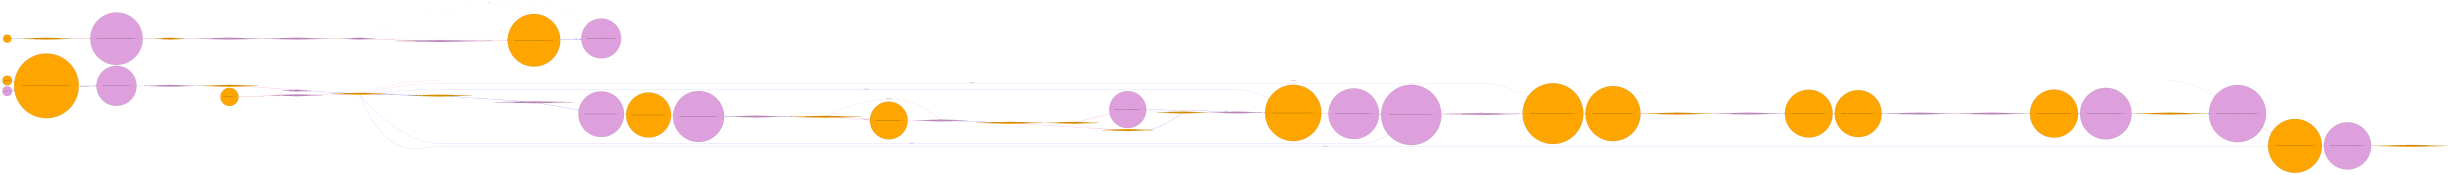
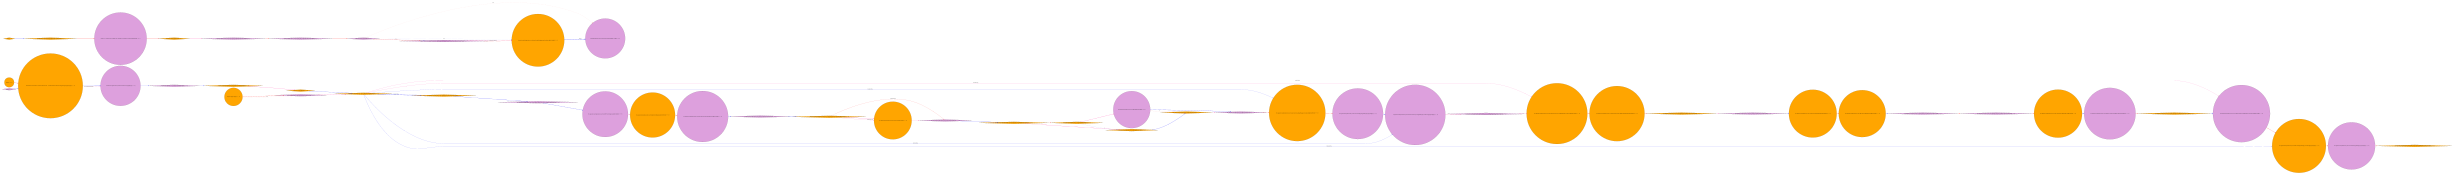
  digraph {
    fontname="Open Sans"
    rankdir=LR
    node [fillcolor=orange fontname="Open Sans" shape=diamond style=filled]
    edge [color=blue fontname="Open Sans" style=bold]
    n1 [fillcolor=plum label="this.registerServiceImplementation(,new MockGRPCHandlerRegister())@@@16@@@['1', '1', '0']" shape=circle]
    n2 [label="this.registerServiceImplementation(,new MockJettyHandlerRegister())@@@17@@@['1', '1', '0']" shape=circle]
    n3 [fillcolor=plum label="this.registerServiceImplementation(,new MockComponentLibraryCatalogService())@@@18@@@['1', '1', '0']" shape=circle]
    n4 [fillcolor=plum label="AnnotationScan scopeScan = new AnnotationScan()@@@5@@@['1', '1', '0']"]
    n5 [label="scopeScan.registerListener(new DefaultScopeDefine.Listener())@@@6@@@['1', '1', '0']"]
-   n6 [fillcolor=plum label="scopeScan.scan()@@@8@@@['1', '1', '0']"]
+   n6 [label="scopeScan.scan()@@@8@@@['1', '1', '0']"]
    n7 [label="this.registerServiceImplementation(,storageModels)@@@25@@@['0', '1', '0']"]
    n8 [fillcolor=plum label="this.registerServiceImplementation(,storageModels)@@@26@@@['1', '1', '0']"]
    n9 [label="this.registerServiceImplementation(,new ServiceInventoryCache(getManager(),moduleConfig))@@@27@@@['1', '1', '0']" shape=circle]
    n10 [fillcolor=plum label="this.registerServiceImplementation(,new ServiceInstanceInventoryCache(getManager(),moduleConfig))@@@29@@@['1', '1', '0']" shape=circle]
    n11 [fillcolor=plum label="this.registerServiceImplementation(,new ServiceInstanceInventoryRegister(getManager()))@@@30@@@['1', '1', '0']"]
    n12 [label="this.registerServiceImplementation(,new NetworkAddressInventoryCache(getManager(),moduleConfig))@@@31@@@['1', '1', '0']" shape=circle]
-   n13 [label="start['0', '0', '1']" shape=circle]
+   n13 [label="start['0', '0', '1']"]
    n14 [label="CoreRegisterLinker.setModuleManager(getManager())@@@3@@@['0', '0', '1']"]
    n15 [fillcolor=plum label="jettyServer = new JettyServer(config.getHost(),config.getPort(),config.getContextPath())@@@4@@@['0', '0', '1']" shape=circle]
    n16 [label="MockStreamAnnotationListener streamAnnotationListener = new MockStreamAnnotationListener(getManager())@@@3@@@['1', '1', '0']" shape=circle]
    n17 [fillcolor=plum label="annotationScan.registerListener(streamAnnotationListener)@@@4@@@['1', '1', '0']" shape=circle]
    n18 [label="Receiver2AnalysisBridge bridge = new Receiver2AnalysisBridge(segmentParseService)@@@10@@@['0', '0', '1']" shape=circle]
    n19 [fillcolor=plum label="Zipkin2SkyWalkingTransfer.INSTANCE.addListener(bridge)@@@11@@@['0', '0', '1']" shape=circle]
    n20 [fillcolor=plum label="ISegmentParserService segmentParseService = getManager().find(TraceModule.NAME).provider().getService()@@@9@@@['0', '0', '1']"]
    n21 [label="this.registerServiceImplementation(,instancesService)@@@21@@@['1', '1', '0']" shape=circle]
    n22 [fillcolor=plum label="this.registerServiceImplementation(,instancesService)@@@22@@@['1', '1', '0']"]
    n23 [label="this.registerServiceImplementation(,new RemoteSenderService(getManager()))@@@23@@@['1', '1', '0']"]
    n24 [label="this.registerServiceImplementation(,storageModels)@@@24@@@['0', '1', '0']"]
    n25 [fillcolor=plum label="this.registerServiceImplementation(,storageModels)@@@25@@@['1', '0', '0']" shape=circle]
    n26 [fillcolor=plum label="this.registerServiceImplementation(,new DownsamplingConfigService(Collections.emptyList()))@@@15@@@['1', '1', '0']"]
    n27 [label="CoreModuleConfig moduleConfig = new CoreModuleConfig()@@@13@@@['1', '1', '0']"]
    n28 [label="jettyServer.initialize()@@@5@@@['0', '0', '1']"]
    n29 [fillcolor=plum label="this.registerServiceImplementation(,new ServiceInventoryRegister(getManager()))@@@28@@@['1', '1', '0']" shape=circle]
    n30 [fillcolor=plum label="this.registerServiceImplementation(,new MetricQueryService(getManager()))@@@34@@@['1', '1', '0']"]
    n31 [label="this.registerServiceImplementation(,new TraceQueryService(getManager()))@@@35@@@['1', '1', '0']" shape=circle]
    n32 [label="this.registerServiceImplementation(,new LogQueryService(getManager()))@@@36@@@['1', '1', '0']" shape=circle]
    n33 [label="this.registerServiceImplementation(,new ConfigService(moduleConfig))@@@14@@@['1', '1', '0']"]
    n34 [label="this.registerServiceImplementation(,new AlarmQueryService(getManager()))@@@39@@@['1', '1', '0']" shape=circle]
    n35 [fillcolor=plum label="this.registerServiceImplementation(,new TopNRecordsQueryService(getManager()))@@@40@@@['1', '1', '0']" shape=circle]
    n36 [label="this.registerServiceImplementation(,new ProfileTaskMutationService(getManager()))@@@41@@@['1', '1', '0']"]
    n37 [fillcolor=plum label="this.registerServiceImplementation(,new ProfileTaskQueryService(getManager(),moduleConfig))@@@42@@@['1', '1', '0']" shape=circle]
    n38 [label="this.registerServiceImplementation(,new ProfileTaskCache(getManager(),moduleConfig))@@@43@@@['1', '1', '0']" shape=circle]
    n39 [fillcolor=plum label="this.registerServiceImplementation(,new CommandService(getManager()))@@@44@@@['1', '1', '0']" shape=circle]
    n40 [label="prepare['1', '0', '0']" shape=circle]
    n41 [label="this.registerServiceImplementation(,storageModels)@@@24@@@['1', '0', '0']"]
    n42 [fillcolor=plum label="jettyServer.addHandler(new SpanV2JettyHandler(config,getManager()))@@@7@@@['0', '0', '1']"]
    n43 [fillcolor=plum label="config.isNeedAnalysis()@@@8@@@['0', '0', '1']"]
    n44 [fillcolor=plum label="jettyServer.addHandler(new SpanV1JettyHandler(config,getManager()))@@@6@@@['0', '0', '1']"]
    n45 [label="MockWorkerInstancesService instancesService = new MockWorkerInstancesService()@@@20@@@['1', '1', '0']"]
    n46 [fillcolor=plum label="this.registerServiceImplementation(,new MockSourceReceiver())@@@19@@@['1', '1', '0']"]
    n47 [label="this.registerServiceImplementation(,new MockRemoteClientManager(getManager(),0))@@@45@@@['1', '1', '0']"]
    n48 [fillcolor=plum label="this.registerServiceImplementation(,new MetadataQueryService(getManager()))@@@37@@@['1', '1', '0']"]
    n49 [fillcolor=plum label="this.registerServiceImplementation(,new AggregationQueryService(getManager()))@@@38@@@['1', '1', '0']"]
    n50 [label="this.registerServiceImplementation(,new NetworkAddressInventoryRegister(getManager()))@@@32@@@['1', '1', '0']" shape=circle]
    n51 [label="this.registerServiceImplementation(,new TopologyQueryService(getManager()))@@@33@@@['1', '1', '0']"]
-   n52 [fillcolor=plum label="prepare['0', '1', '0']" shape=circle]
+   n52 [fillcolor=plum label="prepare['0', '1', '0']"]
    n53 [fillcolor=plum label="throw new ModuleStartException(e.getMessage(),e)@@@11@@@['1', '1', '0']"]
    n54 [label="Exception e@@@10@@@['1', '1', '0']" shape=circle]
    n1 -> n2 [color=deeppink]
    n2 -> n3 [color=red]
    n3 -> n46
    n4 -> n5
    n5 -> n6 [color=deeppink]
    n6 -> n27
    n7 -> n8 [color=deeppink]
    n8 -> n9 [color=red]
    n9 -> n29 [color=red]
    n10 -> n11 [color=deeppink]
    n11 -> n12 [color=deeppink]
    n12 -> n50 [color=red]
    n13 -> n14
    n14 -> n15 [color=red]
    n15 -> n28 [color=red]
    n16 -> n17
    n16 -> n17 [color=deeppink label=streamAnnotationListener style=solid]
    n17 -> n4
    n18 -> n19 [label=bridge style=solid]
    n18 -> n19
    n20 -> n18 [color=red label=segmentParseService style=solid]
    n20 -> n18 [color=deeppink]
    n21 -> n22 [color=deeppink]
    n22 -> n23
    n23 -> n24 [color=deeppink]
    n23 -> n41 [color=red]
    n24 -> n7
    n25 -> n7 [color=red label=0 style=dashed]
    n25 -> n8
    n26 -> n1
    n27 -> n9 [label=moduleConfig style=solid]
    n27 -> n10 [label=moduleConfig style=solid]
    n27 -> n12 [color=deeppink label=moduleConfig style=solid]
    n27 -> n33 [label=moduleConfig style=solid]
    n27 -> n33
    n27 -> n37 [color=deeppink label=moduleConfig style=solid]
    n27 -> n38 [label=moduleConfig style=solid]
    n28 -> n44 [color=deeppink]
    n29 -> n10
    n30 -> n31
    n31 -> n32 [color=red]
    n32 -> n48
    n33 -> n26
    n34 -> n35
    n35 -> n36 [color=red]
    n36 -> n37
    n37 -> n38 [color=red]
    n38 -> n39 [color=red]
    n39 -> n47 [color=red]
    n40 -> n16 [color=red]
    n41 -> n24 [label=0 style=dashed]
    n41 -> n25 [color=deeppink]
    n42 -> n43 [color=red]
    n43 -> n18 [label=true style=dotted]
    n43 -> n19 [color=red label=true style=dotted]
    n43 -> n20 [label=true style=dotted]
    n43 -> n20 [color=red]
    n44 -> n42 [color=red]
    n45 -> n21 [color=deeppink]
    n45 -> n21 [color=deeppink label=instancesService style=solid]
    n45 -> n22 [color=red label=instancesService style=solid]
    n46 -> n45
    n48 -> n49 [color=red]
    n49 -> n34 [color=red]
    n50 -> n51 [color=red]
    n51 -> n30 [color=deeppink]
    n52 -> n16
    n53 -> n27 [color=deeppink]
    n54 -> n53 [color=red]
    n54 -> n53 [color=red label=true style=dotted]
  }
